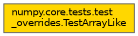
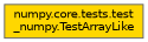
  digraph {
    rankdir=LR
-   n1 [color=grey40 fillcolor=gold fontname=Helvetica fontsize=10 height=0.2 label="numpy.core.tests.test\l_overrides.TestArrayLike" shape=box style=filled width=0.4]
+   n1 [color=grey40 fillcolor=gold fontname=Helvetica fontsize=10 height=0.2 label="numpy.core.tests.test\l_numpy.TestArrayLike" shape=box style=filled width=0.4]
  }
